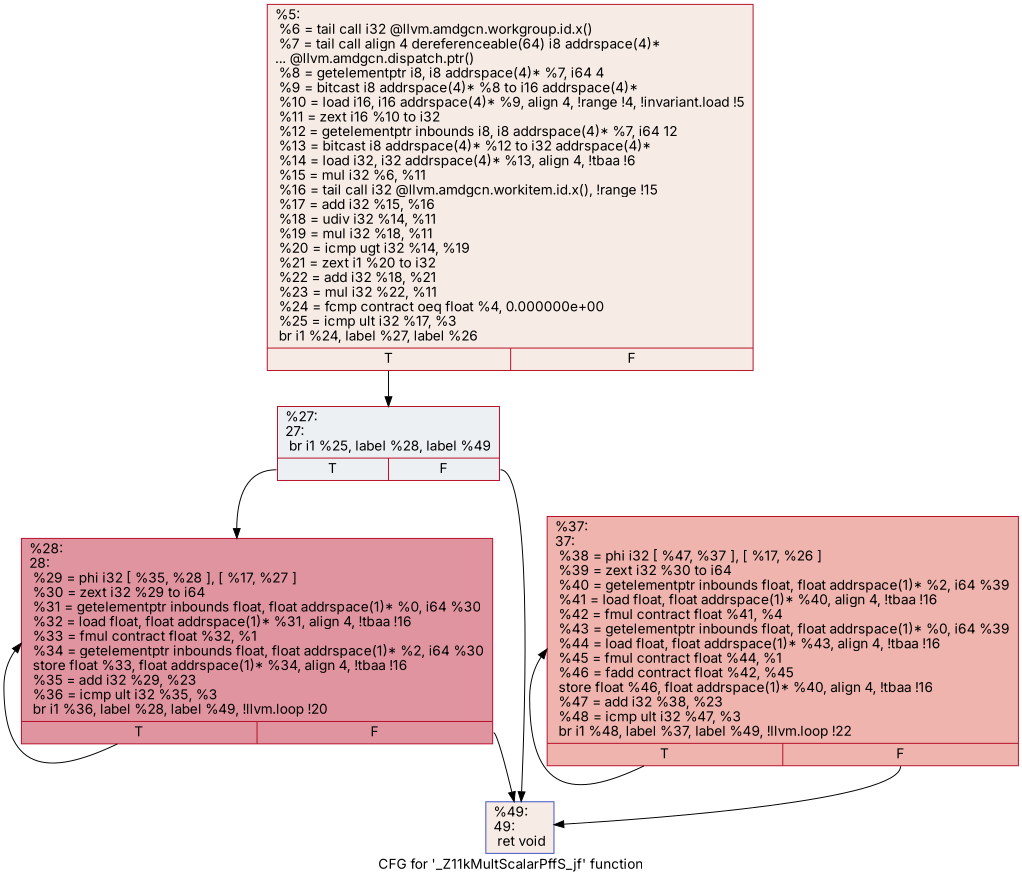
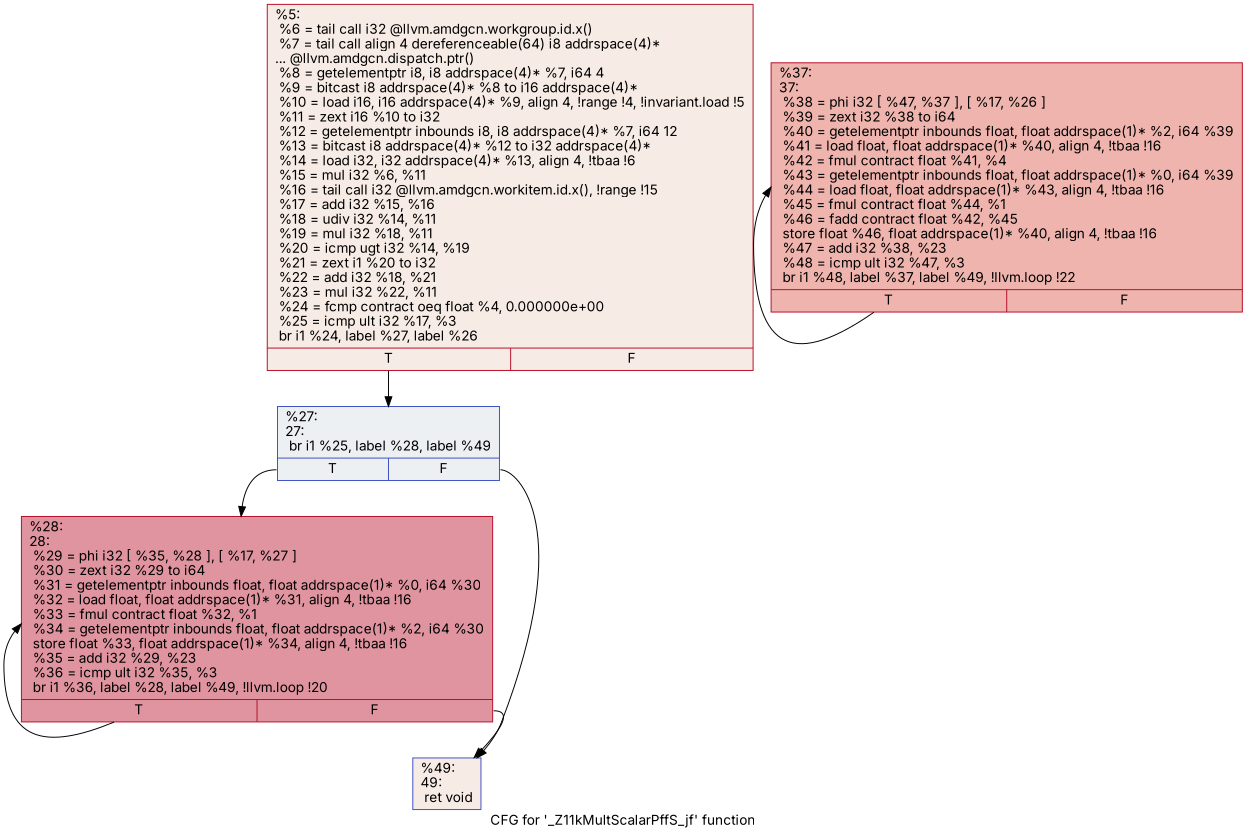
  digraph {
    fontname=Inter
    label="CFG for '_Z11kMultScalarPffS_jf' function"
    node [color="#b70d28ff" fillcolor="#ecd3c570" fontname=Inter shape=record style=filled]
    edge [fontname=Inter tailport=s0]
    n1 [label="{%5:\l  %6 = tail call i32 @llvm.amdgcn.workgroup.id.x()\l  %7 = tail call align 4 dereferenceable(64) i8 addrspace(4)*\l... @llvm.amdgcn.dispatch.ptr()\l  %8 = getelementptr i8, i8 addrspace(4)* %7, i64 4\l  %9 = bitcast i8 addrspace(4)* %8 to i16 addrspace(4)*\l  %10 = load i16, i16 addrspace(4)* %9, align 4, !range !4, !invariant.load !5\l  %11 = zext i16 %10 to i32\l  %12 = getelementptr inbounds i8, i8 addrspace(4)* %7, i64 12\l  %13 = bitcast i8 addrspace(4)* %12 to i32 addrspace(4)*\l  %14 = load i32, i32 addrspace(4)* %13, align 4, !tbaa !6\l  %15 = mul i32 %6, %11\l  %16 = tail call i32 @llvm.amdgcn.workitem.id.x(), !range !15\l  %17 = add i32 %15, %16\l  %18 = udiv i32 %14, %11\l  %19 = mul i32 %18, %11\l  %20 = icmp ugt i32 %14, %19\l  %21 = zext i1 %20 to i32\l  %22 = add i32 %18, %21\l  %23 = mul i32 %22, %11\l  %24 = fcmp contract oeq float %4, 0.000000e+00\l  %25 = icmp ult i32 %17, %3\l  br i1 %24, label %27, label %26\l|{<s0>T|<s1>F}}"]
-   n2 [fillcolor="#d6dce470" label="{%27:\l27:                                               \l  br i1 %25, label %28, label %49\l|{<s0>T|<s1>F}}"]
+   n2 [color="#3d50c3ff" fillcolor="#d6dce470" label="{%27:\l27:                                               \l  br i1 %25, label %28, label %49\l|{<s0>T|<s1>F}}"]
    n3 [color="#3d50c3ff" label="{%49:\l49:                                               \l  ret void\l}"]
    n4 [fillcolor="#b70d2870" label="{%28:\l28:                                               \l  %29 = phi i32 [ %35, %28 ], [ %17, %27 ]\l  %30 = zext i32 %29 to i64\l  %31 = getelementptr inbounds float, float addrspace(1)* %0, i64 %30\l  %32 = load float, float addrspace(1)* %31, align 4, !tbaa !16\l  %33 = fmul contract float %32, %1\l  %34 = getelementptr inbounds float, float addrspace(1)* %2, i64 %30\l  store float %33, float addrspace(1)* %34, align 4, !tbaa !16\l  %35 = add i32 %29, %23\l  %36 = icmp ult i32 %35, %3\l  br i1 %36, label %28, label %49, !llvm.loop !20\l|{<s0>T|<s1>F}}"]
-   n5 [fillcolor="#d8564670" label="{%37:\l37:                                               \l  %38 = phi i32 [ %47, %37 ], [ %17, %26 ]\l  %39 = zext i32 %30 to i64\l  %40 = getelementptr inbounds float, float addrspace(1)* %2, i64 %39\l  %41 = load float, float addrspace(1)* %40, align 4, !tbaa !16\l  %42 = fmul contract float %41, %4\l  %43 = getelementptr inbounds float, float addrspace(1)* %0, i64 %39\l  %44 = load float, float addrspace(1)* %43, align 4, !tbaa !16\l  %45 = fmul contract float %44, %1\l  %46 = fadd contract float %42, %45\l  store float %46, float addrspace(1)* %40, align 4, !tbaa !16\l  %47 = add i32 %38, %23\l  %48 = icmp ult i32 %47, %3\l  br i1 %48, label %37, label %49, !llvm.loop !22\l|{<s0>T|<s1>F}}"]
+   n5 [fillcolor="#d8564670" label="{%37:\l37:                                               \l  %38 = phi i32 [ %47, %37 ], [ %17, %26 ]\l  %39 = zext i32 %38 to i64\l  %40 = getelementptr inbounds float, float addrspace(1)* %2, i64 %39\l  %41 = load float, float addrspace(1)* %40, align 4, !tbaa !16\l  %42 = fmul contract float %41, %4\l  %43 = getelementptr inbounds float, float addrspace(1)* %0, i64 %39\l  %44 = load float, float addrspace(1)* %43, align 4, !tbaa !16\l  %45 = fmul contract float %44, %1\l  %46 = fadd contract float %42, %45\l  store float %46, float addrspace(1)* %40, align 4, !tbaa !16\l  %47 = add i32 %38, %23\l  %48 = icmp ult i32 %47, %3\l  br i1 %48, label %37, label %49, !llvm.loop !22\l|{<s0>T|<s1>F}}"]
    n1 -> n2
    n2 -> n3 [tailport=s1]
    n2 -> n4
    n4 -> n3 [tailport=s1]
    n4 -> n4
-   n5 -> n3 [tailport=s1]
    n5 -> n5
  }
